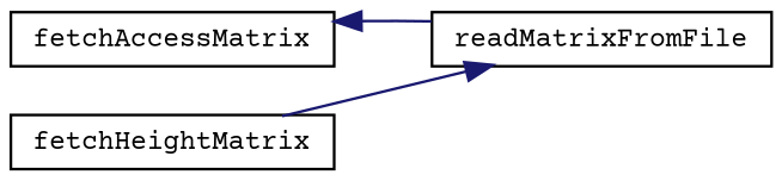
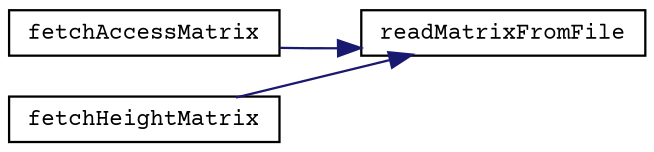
  digraph {
    fontname="Courier Prime"
    rankdir=LR
    node [color=black fillcolor=white fontname="Courier Prime" fontsize=10 shape=record style=filled]
    edge [color=midnightblue fontname="Courier Prime" fontsize=10 labelfontname=Helvetica labelfontsize=10 style=solid]
    n1 [height=0.2 label=fetchAccessMatrix width=0.4]
    n2 [height=0.2 label=readMatrixFromFile width=0.4]
    n3 [height=0.2 label=fetchHeightMatrix width=0.4]
-   n2 -> n1
+   n1 -> n2
    n3 -> n2
  }
